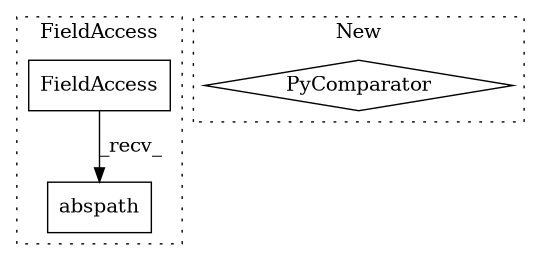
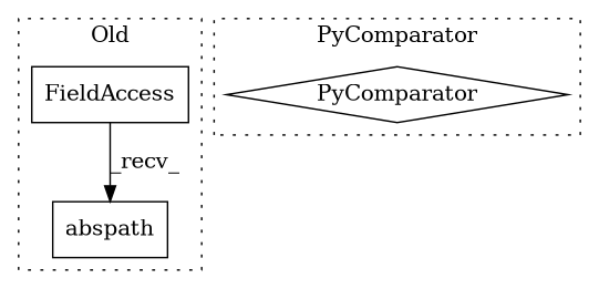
  digraph {
    node [shape=box]
    n1 [a=32 l="8,1" label=abspath s="875,894"]
    n2 [a=22 l=7 label=FieldAccess s=867]
    n3 [a=113 l=35 label=PyComparator s=2066 shape=diamond]
    subgraph cluster_1 {
-     label=FieldAccess
+     label=Old
      style=dotted
      n1
      n2
    }
    subgraph cluster_2 {
-     label=New
+     label=PyComparator
      style=dotted
      n3
    }
    n2 -> n1 [label=_recv_]
  }
